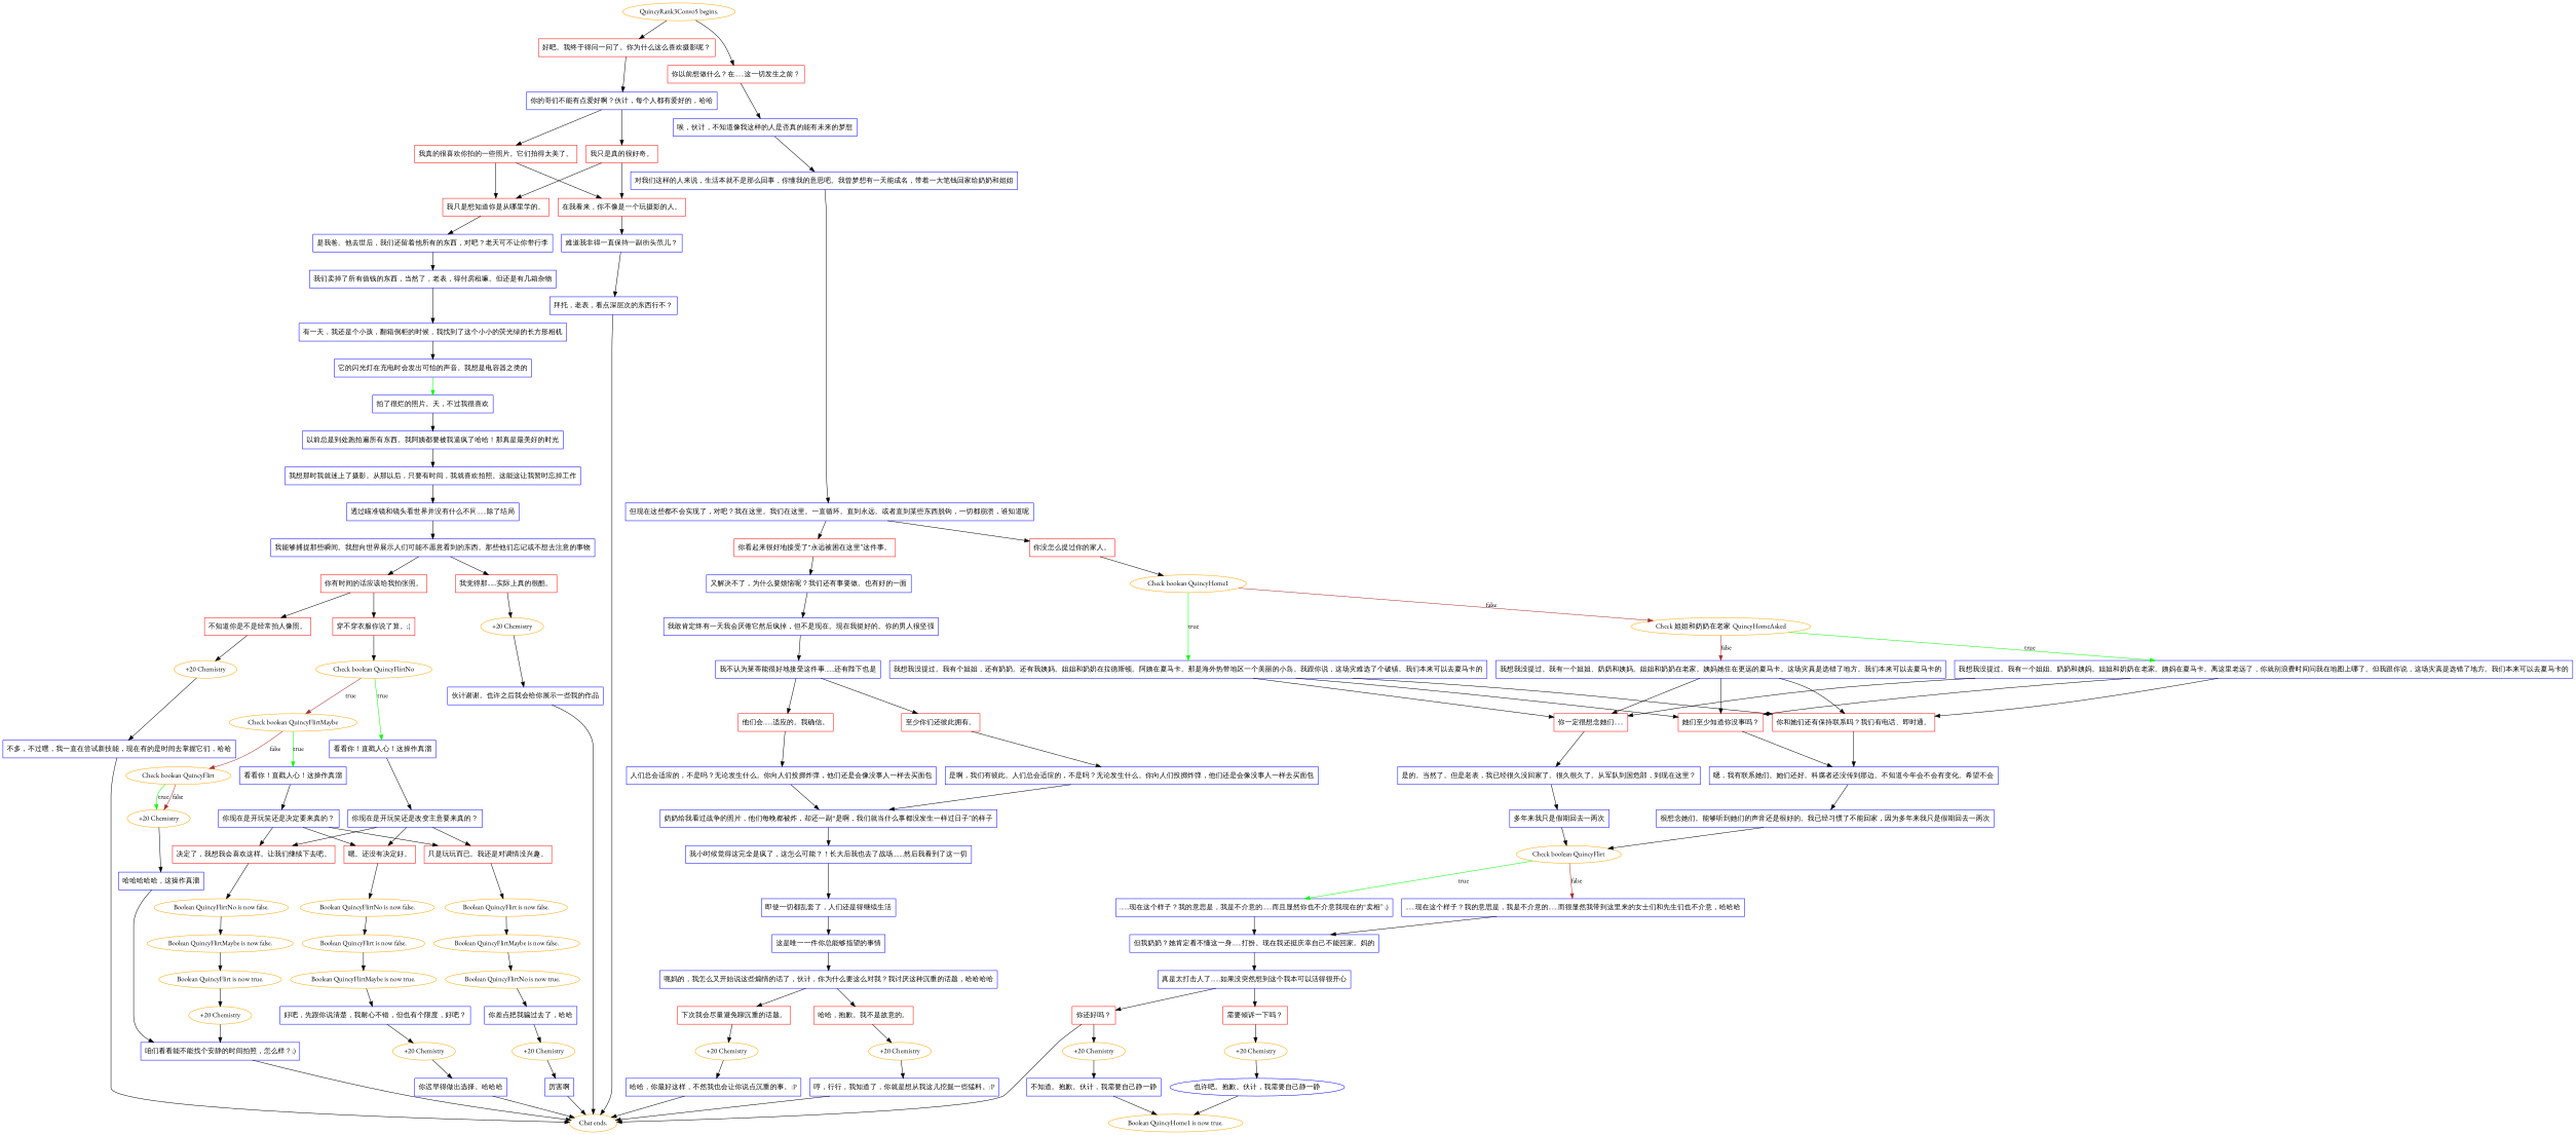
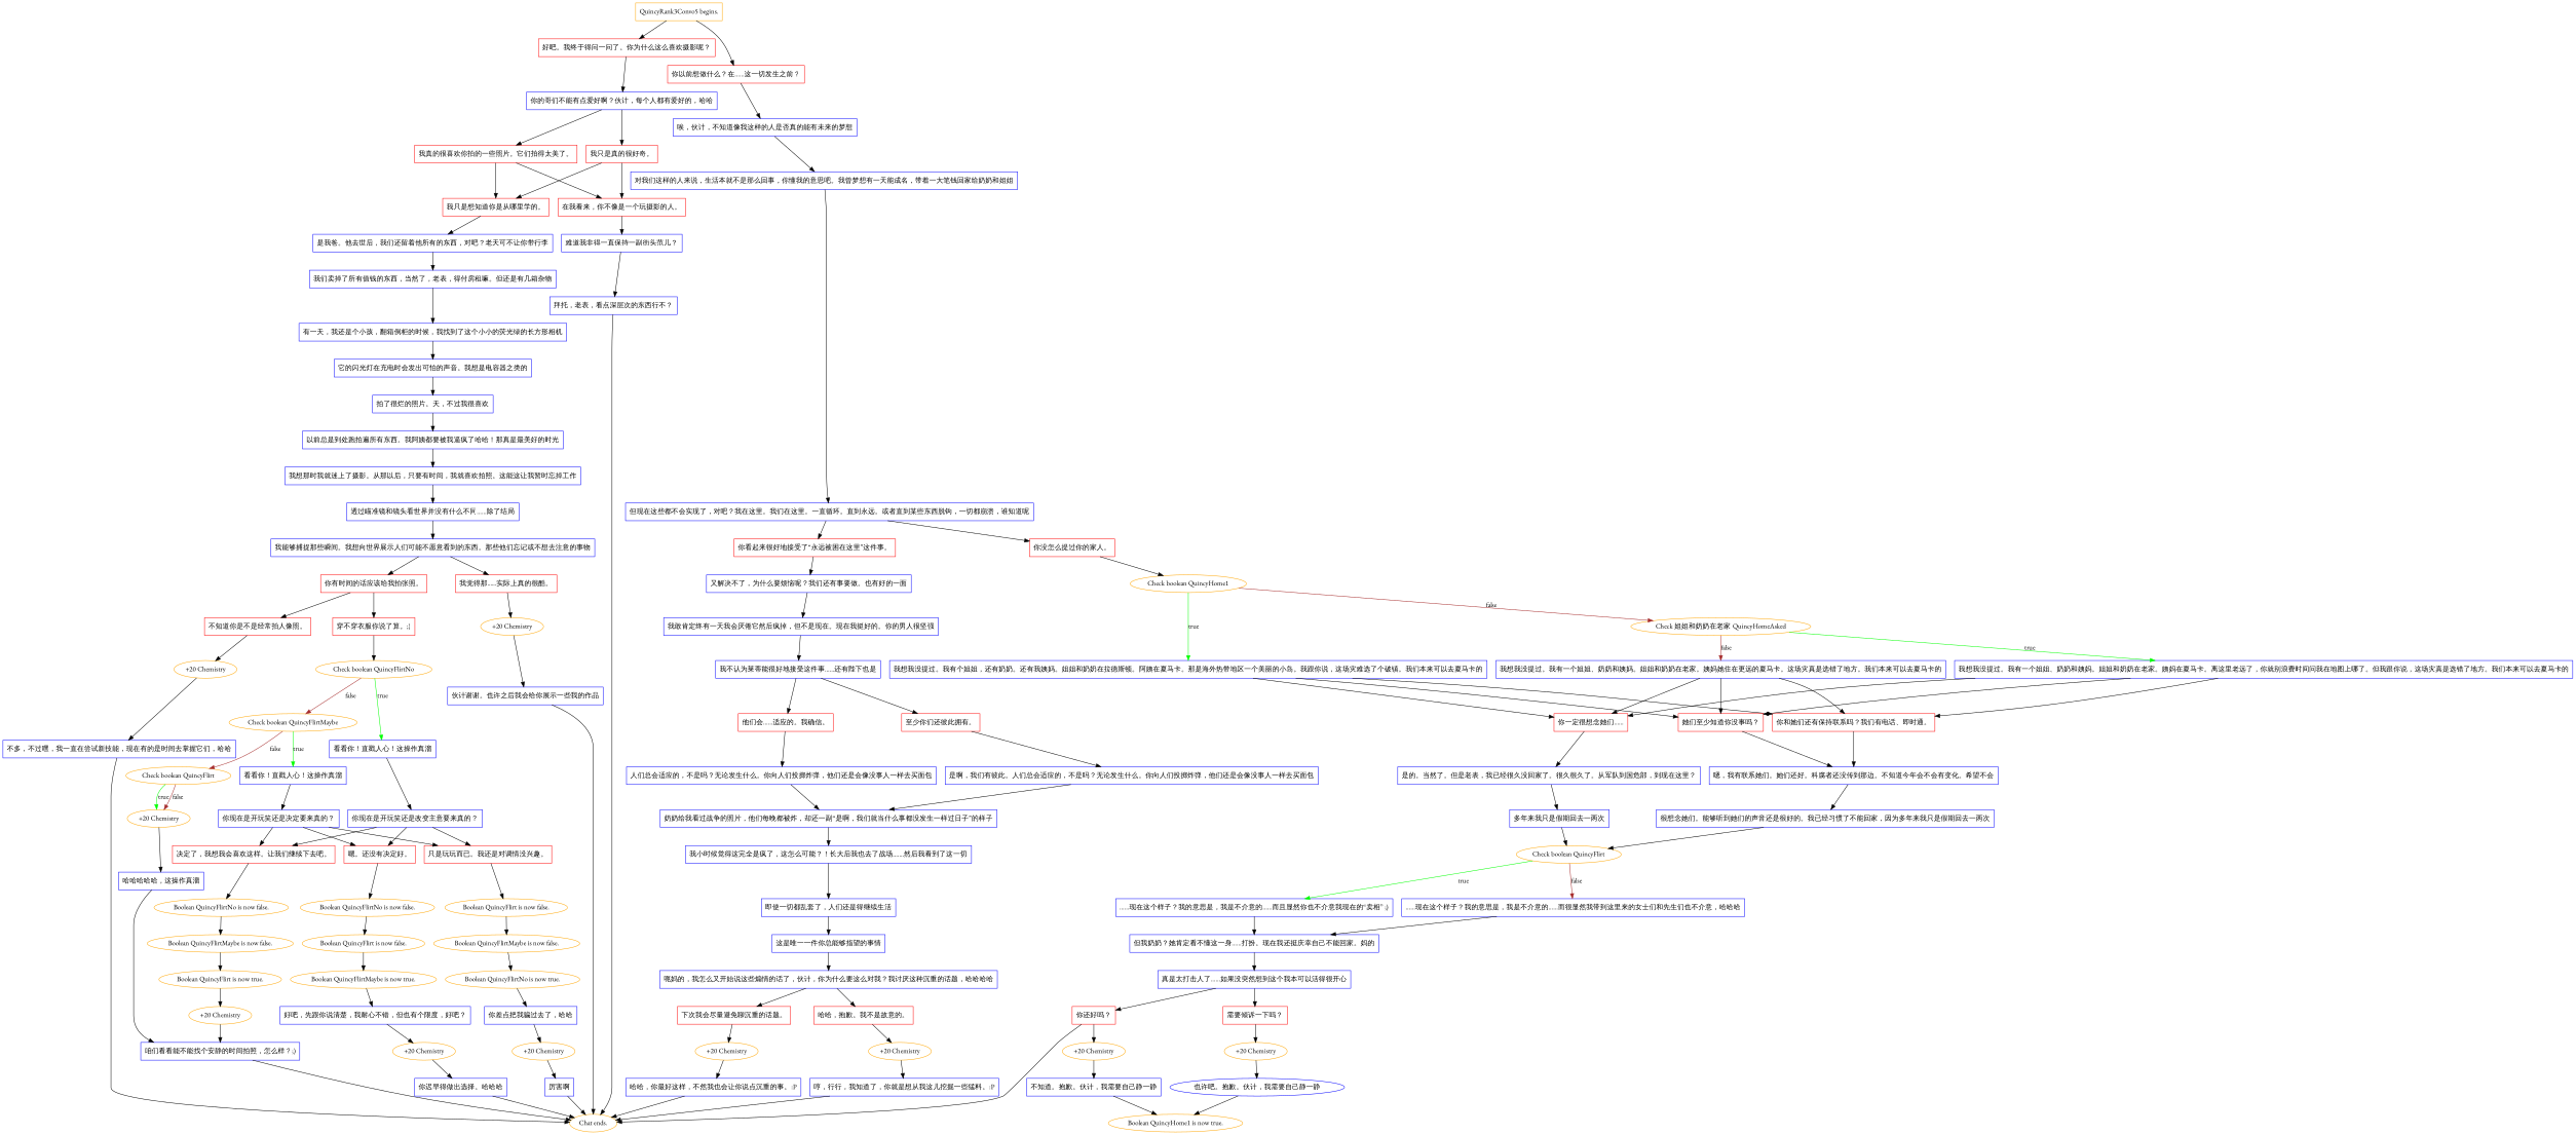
  digraph {
    fontname="EB Garamond"
    node [color=blue fontname="EB Garamond" shape=box]
    edge [fontname="EB Garamond"]
-   "QuincyRank3Convo5 begins." [color=orange shape=""]
+   "QuincyRank3Convo5 begins." [color=orange]
    n2 [color=red label="好吧。我终于得问一问了。你为什么这么喜欢摄影呢？"]
    n3 [color=red label="你以前想做什么？在……这一切发生之前？"]
    n4 [label="你的哥们不能有点爱好啊？伙计，每个人都有爱好的，哈哈"]
    n5 [label="唉，伙计，不知道像我这样的人是否真的能有未来的梦想"]
    n6 [color=red label="我真的很喜欢你拍的一些照片。它们拍得太美了。"]
    n7 [color=red label="我只是真的很好奇。"]
    n8 [label="对我们这样的人来说，生活本就不是那么回事，你懂我的意思吧。我曾梦想有一天能成名，带着一大笔钱回家给奶奶和姐姐"]
    n9 [color=red label="我只是想知道你是从哪里学的。"]
    n10 [color=red label="在我看来，你不像是一个玩摄影的人。"]
    n11 [label="但现在这些都不会实现了，对吧？我在这里。我们在这里。一直循环。直到永远。或者直到某些东西脱钩，一切都崩溃，谁知道呢"]
    n12 [label="是我爸。他去世后，我们还留着他所有的东西，对吧？老天可不让你带行李"]
    n13 [label="难道我非得一直保持一副街头范儿？"]
    n14 [color=red label="你看起来很好地接受了“永远被困在这里”这件事。"]
    n15 [color=red label="你没怎么提过你的家人。"]
    n16 [label="我们卖掉了所有值钱的东西，当然了，老表，得付房租嘛。但还是有几箱杂物"]
    n17 [label="拜托，老表，看点深层次的东西行不？"]
    n18 [label="又解决不了，为什么要烦恼呢？我们还有事要做。也有好的一面"]
    n19 [color=orange label="Check boolean QuincyHome1" shape=""]
    n20 [label="有一天，我还是个小孩，翻箱倒柜的时候，我找到了这个小小的荧光绿的长方形相机"]
    "Chat ends." [color=orange shape=""]
    n22 [label="我敢肯定终有一天我会厌倦它然后疯掉，但不是现在。现在我挺好的。你的男人很坚强"]
    n23 [label="我想我没提过。我有个姐姐，还有奶奶。还有我姨妈。姐姐和奶奶在拉德斯顿。阿姨在夏马卡。那是海外热带地区一个美丽的小岛。我跟你说，这场灾难选了个破镇。我们本来可以去夏马卡的"]
    n24 [color=orange label="Check 姐姐和奶奶在老家 QuincyHomeAsked" shape=""]
    n25 [label="它的闪光灯在充电时会发出可怕的声音。我想是电容器之类的"]
    n26 [label="我不认为莱蒂能很好地接受这件事……还有陛下也是"]
    n27 [color=red label="你和她们还有保持联系吗？我们有电话、即时通。"]
    n28 [color=red label="她们至少知道你没事吗？"]
    n29 [color=red label="你一定很想念她们……"]
    n30 [label="我想我没提过。我有一个姐姐、奶奶和姨妈。姐姐和奶奶在老家。姨妈在夏马卡。离这里老远了，你就别浪费时间问我在地图上哪了。但我跟你说，这场灾真是选错了地方。我们本来可以去夏马卡的"]
    n31 [label="我想我没提过。我有一个姐姐、奶奶和姨妈。姐姐和奶奶在老家。姨妈她住在更远的夏马卡。这场灾真是选错了地方。我们本来可以去夏马卡的"]
    n32 [label="拍了很烂的照片。天，不过我很喜欢"]
    n33 [color=red label="至少你们还彼此拥有。"]
    n34 [color=red label="他们会……适应的。我确信。"]
    n35 [label="嗯，我有联系她们。她们还好。科腐者还没传到那边。不知道今年会不会有变化。希望不会"]
    n36 [label="是的。当然了。但是老表，我已经很久没回家了。很久很久了。从军队到国危部，到现在这里？"]
    n37 [label="以前总是到处跑拍遍所有东西。我阿姨都要被我逼疯了哈哈！那真是最美好的时光"]
    n38 [label="是啊，我们有彼此。人们总会适应的，不是吗？无论发生什么。你向人们投掷炸弹，他们还是会像没事人一样去买面包"]
    n39 [label="人们总会适应的，不是吗？无论发生什么。你向人们投掷炸弹，他们还是会像没事人一样去买面包"]
    n40 [label="很想念她们。能够听到她们的声音还是很好的。我已经习惯了不能回家，因为多年来我只是假期回去一两次"]
    n41 [label="多年来我只是假期回去一两次"]
    n42 [label="我想那时我就迷上了摄影。从那以后，只要有时间，我就喜欢拍照。这能这让我暂时忘掉工作"]
    n43 [label="奶奶给我看过战争的照片，他们每晚都被炸，却还一副“是啊，我们就当什么事都没发生一样过日子”的样子"]
    n44 [color=orange label="Check boolean QuincyFlirt" shape=""]
    n45 [label="透过瞄准镜和镜头看世界并没有什么不同……除了结局"]
    n46 [label="我小时候觉得这完全是疯了，这怎么可能？！长大后我也去了战场.……然后我看到了这一切"]
    n47 [label="……现在这个样子？我的意思是，我是不介意的……而且显然你也不介意我现在的“卖相” ;)"]
    n48 [label="……现在这个样子？我的意思是，我是不介意的……而很显然我带到这里来的女士们和先生们也不介意，哈哈哈"]
    n49 [label="我能够捕捉那些瞬间。我想向世界展示人们可能不愿意看到的东西。那些他们忘记或不想去注意的事物"]
    n50 [label="即使一切都乱套了，人们还是得继续生活"]
    n51 [label="但我奶奶？她肯定看不懂这一身……打扮。现在我还挺庆幸自己不能回家。妈的"]
    n52 [color=red label="你有时间的话应该给我拍张照。"]
    n53 [color=red label="我觉得那......实际上真的很酷。"]
    n54 [label="这是唯一一件你总能够指望的事情"]
    n55 [label="真是太打击人了……如果没突然想到这个我本可以活得很开心"]
    n56 [color=red label="穿不穿衣服你说了算。;)"]
    n57 [color=red label="不知道你是不是经常拍人像照。"]
    n58 [color=orange label="+20 Chemistry" shape=""]
    n59 [label="呃妈的，我怎么又开始说这些煽情的话了，伙计，你为什么要这么对我？我讨厌这种沉重的话题，哈哈哈哈"]
    n60 [color=red label="你还好吗？"]
    n61 [color=red label="需要倾诉一下吗？"]
    n62 [color=orange label="Check boolean QuincyFlirtNo" shape=""]
    n63 [color=orange label="+20 Chemistry" shape=""]
    n64 [label="伙计谢谢。也许之后我会给你展示一些我的作品"]
    n65 [color=red label="哈哈，抱歉。我不是故意的。"]
    n66 [color=red label="下次我会尽量避免聊沉重的话题。"]
    n67 [color=orange label="+20 Chemistry" shape=""]
    n68 [color=orange label="+20 Chemistry" shape=""]
    n69 [label="看看你！直戳人心！这操作真溜"]
    n70 [color=orange label="Check boolean QuincyFlirtMaybe" shape=""]
    n71 [label="不多，不过嘿，我一直在尝试新技能，现在有的是时间去掌握它们，哈哈"]
    n72 [color=orange label="+20 Chemistry" shape=""]
    n73 [color=orange label="+20 Chemistry" shape=""]
    n74 [label="不知道。抱歉。伙计，我需要自己静一静"]
    n75 [label="也许吧。抱歉。伙计，我需要自己静一静" shape=ellipse]
    n76 [label="你现在是开玩笑还是改变主意要来真的？"]
    n77 [label="看看你！直戳人心！这操作真溜"]
    n78 [color=orange label="Check boolean QuincyFlirt" shape=""]
    n79 [label="哼，行行，我知道了，你就是想从我这儿挖掘一些猛料。:P"]
    n80 [label="哈哈，你最好这样，不然我也会让你说点沉重的事。:P"]
    n81 [color=orange label="Boolean QuincyHome1 is now true." shape=""]
    n82 [color=red label="决定了，我想我会喜欢这样。让我们继续下去吧。"]
    n83 [color=red label="嗯。还没有决定好。"]
    n84 [color=red label="只是玩玩而已。我还是对调情没兴趣。"]
    n85 [label="你现在是开玩笑还是决定要来真的？"]
    n86 [color=orange label="+20 Chemistry" shape=""]
    n87 [color=orange label="Boolean QuincyFlirtNo is now false." shape=""]
    n88 [color=orange label="Boolean QuincyFlirtNo is now false." shape=""]
    n89 [color=orange label="Boolean QuincyFlirt is now false." shape=""]
    n90 [label="哈哈哈哈哈，这操作真溜"]
    n91 [color=orange label="Boolean QuincyFlirtMaybe is now false." shape=""]
    n92 [color=orange label="Boolean QuincyFlirt is now false." shape=""]
    n93 [color=orange label="Boolean QuincyFlirtMaybe is now false." shape=""]
    n94 [label="咱们看看能不能找个安静的时间拍照，怎么样？;)"]
    n95 [color=orange label="Boolean QuincyFlirt is now true." shape=""]
    n96 [color=orange label="Boolean QuincyFlirtMaybe is now true." shape=""]
    n97 [color=orange label="Boolean QuincyFlirtNo is now true." shape=""]
    n98 [color=orange label="+20 Chemistry" shape=""]
    n99 [label="好吧，先跟你说清楚，我耐心不错，但也有个限度，好吧？"]
    n100 [label="你差点把我骗过去了，哈哈"]
    n101 [color=orange label="+20 Chemistry" shape=""]
    n102 [color=orange label="+20 Chemistry" shape=""]
    n103 [label="你迟早得做出选择。哈哈哈"]
    n104 [label="厉害啊"]
    "QuincyRank3Convo5 begins." -> n2
    "QuincyRank3Convo5 begins." -> n3
    n2 -> n4
    n3 -> n5
    n4 -> n6
    n4 -> n7
    n5 -> n8
    n6 -> n9
    n6 -> n10
    n7 -> n9
    n7 -> n10
    n8 -> n11
    n9 -> n12
    n10 -> n13
    n11 -> n14
    n11 -> n15
    n12 -> n16
    n13 -> n17
    n14 -> n18
    n15 -> n19
    n16 -> n20
    n17 -> "Chat ends."
    n18 -> n22
    n19 -> n23 [color=green label=true]
    n19 -> n24 [color=brown label=false]
    n20 -> n25
    n22 -> n26
    n23 -> n27
    n23 -> n28
    n23 -> n29
    n24 -> n30 [color=green label=true]
    n24 -> n31 [color=brown label=false]
-   n25 -> n32 [color=green]
+   n25 -> n32
    n26 -> n33
    n26 -> n34
    n27 -> n35
    n28 -> n35
    n29 -> n36
    n30 -> n27
    n30 -> n28
    n30 -> n29
    n31 -> n27
    n31 -> n28
    n31 -> n29
    n32 -> n37
    n33 -> n38
    n34 -> n39
    n35 -> n40
    n36 -> n41
    n37 -> n42
    n38 -> n43
    n39 -> n43
    n40 -> n44
    n41 -> n44
    n42 -> n45
    n43 -> n46
    n44 -> n47 [color=green label=true]
    n44 -> n48 [color=brown label=false]
    n45 -> n49
    n46 -> n50
    n47 -> n51
    n48 -> n51
    n49 -> n52
    n49 -> n53
    n50 -> n54
    n51 -> n55
    n52 -> n56
    n52 -> n57
    n53 -> n58
    n54 -> n59
    n55 -> n60
    n55 -> n61
    n56 -> n62
    n57 -> n63
    n58 -> n64
    n59 -> n65
    n59 -> n66
    n60 -> "Chat ends."
    n60 -> n67
    n61 -> n68
    n62 -> n69 [color=green label=true]
-   n62 -> n70 [color=brown label=true]
+   n62 -> n70 [color=brown label=false]
    n63 -> n71
    n64 -> "Chat ends."
    n65 -> n72
    n66 -> n73
    n67 -> n74
    n68 -> n75
    n69 -> n76
    n70 -> n77 [color=green label=true]
    n70 -> n78 [color=brown label=false]
    n71 -> "Chat ends."
    n72 -> n79
    n73 -> n80
    n74 -> n81
    n75 -> n81
    n76 -> n82
    n76 -> n83
    n76 -> n84
    n77 -> n85
    n78 -> n86 [color=green label=true]
    n78 -> n86 [color=brown label=false]
    n79 -> "Chat ends."
    n80 -> "Chat ends."
    n82 -> n87
    n83 -> n88
    n84 -> n89
    n85 -> n82
    n85 -> n83
    n85 -> n84
    n86 -> n90
    n87 -> n91
    n88 -> n92
    n89 -> n93
    n90 -> n94
    n91 -> n95
    n92 -> n96
    n93 -> n97
    n94 -> "Chat ends."
    n95 -> n98
    n96 -> n99
    n97 -> n100
    n98 -> n94
    n99 -> n101
    n100 -> n102
    n101 -> n103
    n102 -> n104
    n103 -> "Chat ends."
    n104 -> "Chat ends."
  }
